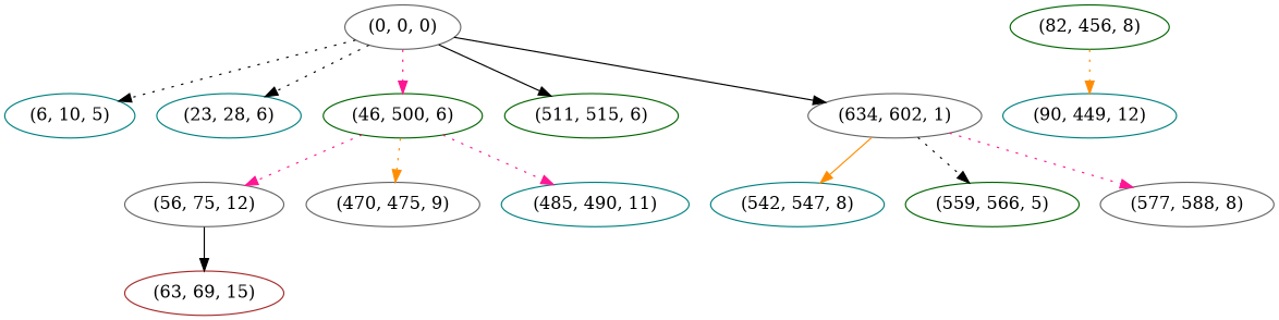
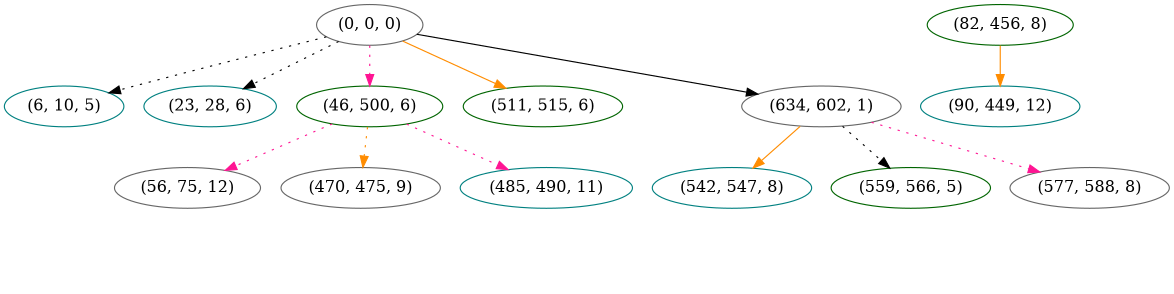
  digraph {
    node [color=teal]
    edge [color=black style=dotted]
    "(6, 10, 5)"
    "(0, 0, 0)" [color=gray40]
    "(23, 28, 6)"
    "(46, 500, 6)" [color=darkgreen]
    "(511, 515, 6)" [color=darkgreen]
    n6 [color=gray40 label="(634, 602, 1)"]
    "(56, 75, 12)" [color=gray40]
    "(470, 475, 9)" [color=gray40]
    "(485, 490, 11)"
    "(542, 547, 8)"
    "(559, 566, 5)" [color=darkgreen]
    "(577, 588, 8)" [color=gray40]
-   "(63, 69, 15)" [color=brown]
    "(82, 456, 8)" [color=darkgreen]
    "(90, 449, 12)"
    "(0, 0, 0)" -> "(6, 10, 5)"
    "(0, 0, 0)" -> "(23, 28, 6)"
    "(0, 0, 0)" -> "(46, 500, 6)" [color=deeppink]
-   "(0, 0, 0)" -> "(511, 515, 6)" [style=solid]
+   "(0, 0, 0)" -> "(511, 515, 6)" [color=darkorange style=solid]
    "(0, 0, 0)" -> n6 [style=solid]
    "(46, 500, 6)" -> "(56, 75, 12)" [color=deeppink]
    "(46, 500, 6)" -> "(470, 475, 9)" [color=darkorange]
    "(46, 500, 6)" -> "(485, 490, 11)" [color=deeppink]
    n6 -> "(542, 547, 8)" [color=darkorange style=solid]
    n6 -> "(559, 566, 5)"
    n6 -> "(577, 588, 8)" [color=deeppink]
-   "(56, 75, 12)" -> "(63, 69, 15)" [style=solid]
-   "(82, 456, 8)" -> "(90, 449, 12)" [color=darkorange]
+   "(82, 456, 8)" -> "(90, 449, 12)" [color=darkorange style=solid]
  }
